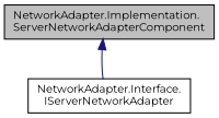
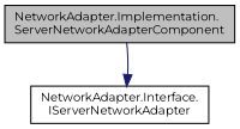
  digraph {
    fontname=Montserrat
    node [color=black fontname=Montserrat fontsize=10 shape=record style=filled]
    n1 [fillcolor=grey75 fontcolor=black height=0.2 label="NetworkAdapter.Implementation.\lServerNetworkAdapterComponent" width=0.4]
    n2 [fillcolor=white height=0.2 label="NetworkAdapter.Interface.\lIServerNetworkAdapter" width=0.4]
-   n1 -> n2 [color=midnightblue dir=back fontname=Montserrat fontsize=10 labelfontname=Helvetica labelfontsize=10 style=solid]
+   n2 -> n1 [color=midnightblue dir=back fontname=Montserrat fontsize=10 labelfontname=Helvetica labelfontsize=10 style=solid]
  }
